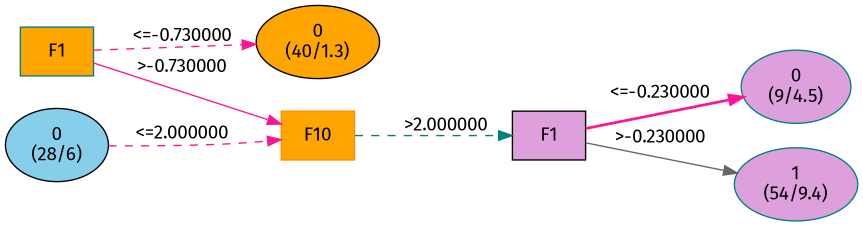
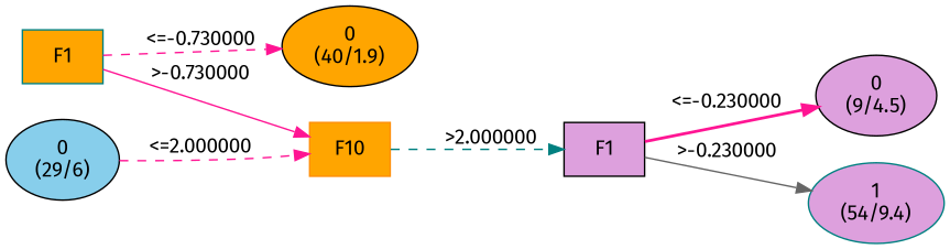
  digraph {
    fontname="Fira Sans"
    rankdir=LR
    node [color=black fillcolor=orange fontname="Fira Sans" shape=ellipse style=filled]
    edge [color=deeppink fontname="Fira Sans" style=dashed]
    n1 [color=teal label="F1\n" shape=box]
-   n2 [label="0\n(40/1.3)"]
+   n2 [label="0\n(40/1.9)"]
    n3 [color=darkorange label="F10\n" shape=box]
    n4 [fillcolor=plum label="F1\n" shape=box]
-   n5 [fillcolor=skyblue label="0\n(28/6)"]
-   n6 [color=teal fillcolor=plum label="0\n(9/4.5)"]
+   n5 [fillcolor=skyblue label="0\n(29/6)"]
+   n6 [fillcolor=plum label="0\n(9/4.5)"]
    n7 [color=teal fillcolor=plum label="1\n(54/9.4)"]
    n1 -> n2 [label="<=-0.730000"]
    n1 -> n3 [label=">-0.730000" style=solid]
    n3 -> n4 [color=teal label=">2.000000"]
    n4 -> n6 [label="<=-0.230000" style=bold]
    n4 -> n7 [color=gray40 label=">-0.230000" style=solid]
    n5 -> n3 [label="<=2.000000"]
  }
